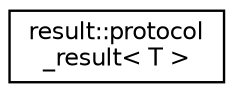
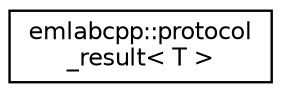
  digraph {
    rankdir=LR
-   n1 [color=black fillcolor=white fontname=Helvetica fontsize=10 height=0.2 label="result::protocol\l_result\< T \>" shape=record style=filled width=0.4]
+   n1 [color=black fillcolor=white fontname=Helvetica fontsize=10 height=0.2 label="emlabcpp::protocol\l_result\< T \>" shape=record style=filled width=0.4]
  }
